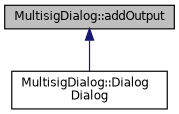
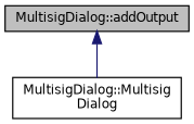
  digraph {
    rankdir=TB
    node [color=black fontname=Helvetica fontsize=10 shape=record style=filled]
    n1 [fillcolor=grey75 fontcolor=black height=0.2 label="MultisigDialog::addOutput" width=0.4]
-   n2 [fillcolor=white height=0.2 label="MultisigDialog::Dialog\lDialog" width=0.4]
+   n2 [fillcolor=white height=0.2 label="MultisigDialog::Multisig\lDialog" width=0.4]
    n1 -> n2 [color=midnightblue dir=back fontname=Helvetica fontsize=10 labelfontname=Helvetica labelfontsize=10 style=solid]
  }
